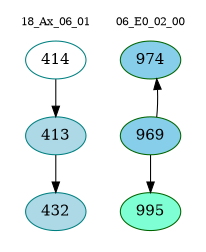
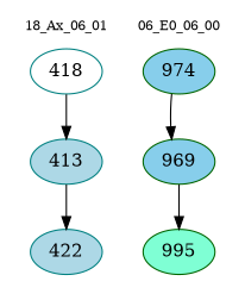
  digraph {
    node [color=teal fillcolor=lightblue style=filled]
    edge [color=black]
-   n1 [fillcolor=white label=414]
+   n1 [fillcolor=white label=418]
    n2 [label=413]
-   n3 [label=432]
+   n3 [label=422]
    n4 [color=darkgreen fillcolor=skyblue label=974]
    n5 [color=darkgreen fillcolor=skyblue label=969]
    n6 [color=darkgreen fillcolor=aquamarine label=995]
    subgraph cluster_1 {
      color=white
      fontsize=10
      label="18_Ax_06_01"
      n1
      n2
      n3
    }
    subgraph cluster_2 {
      color=white
      fontsize=10
-     label="06_E0_02_00"
+     label="06_E0_06_00"
      n4
      n5
      n6
    }
    n1 -> n2
    n2 -> n3
-   n5 -> n4
+   n4 -> n5
    n5 -> n6
  }
